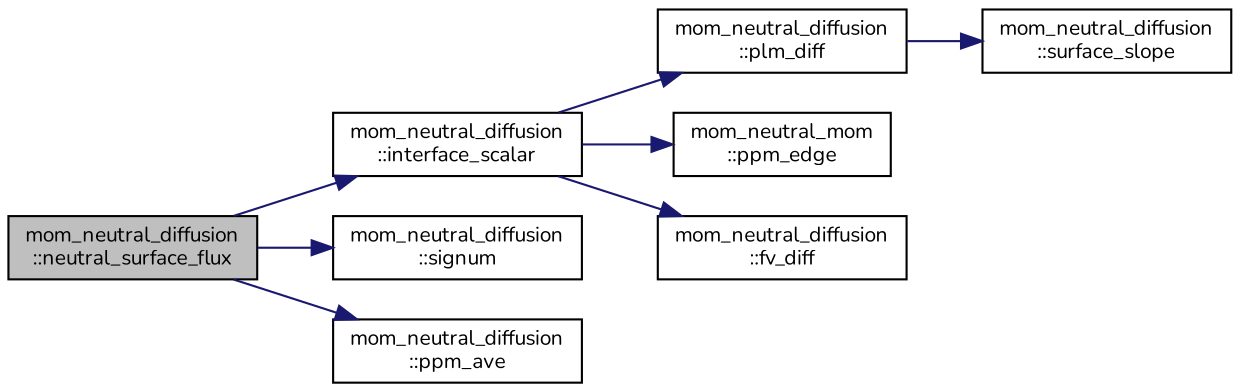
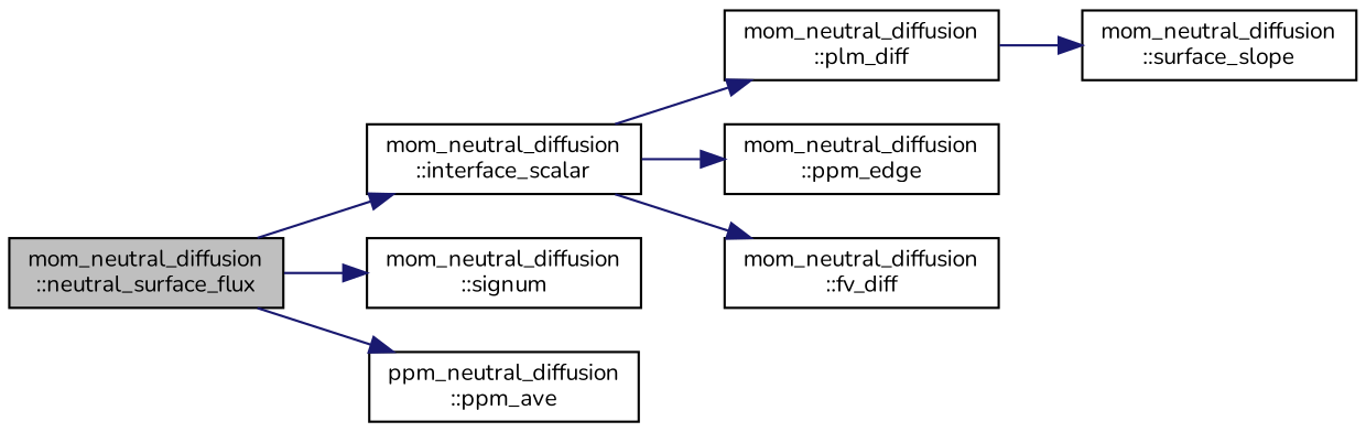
  digraph {
    fontname=Nunito
    rankdir=LR
    node [color=black fillcolor=white fontname=Nunito fontsize=10 shape=record style=filled]
    edge [color=midnightblue fontname=Nunito fontsize=10 labelfontname=Helvetica labelfontsize=10 style=solid]
    n1 [fillcolor=grey75 fontcolor=black height=0.2 label="mom_neutral_diffusion\l::neutral_surface_flux" width=0.4]
    n2 [height=0.2 label="mom_neutral_diffusion\l::interface_scalar" width=0.4]
    n3 [height=0.2 label="mom_neutral_diffusion\l::signum" width=0.4]
-   n4 [height=0.2 label="mom_neutral_diffusion\l::ppm_ave" width=0.4]
+   n4 [height=0.2 label="ppm_neutral_diffusion\l::ppm_ave" width=0.4]
    n5 [height=0.2 label="mom_neutral_diffusion\l::plm_diff" width=0.4]
-   n6 [height=0.2 label="mom_neutral_mom\l::ppm_edge" width=0.4]
+   n6 [height=0.2 label="mom_neutral_diffusion\l::ppm_edge" width=0.4]
    n7 [height=0.2 label="mom_neutral_diffusion\l::fv_diff" width=0.4]
    n8 [height=0.2 label="mom_neutral_diffusion\l::surface_slope" width=0.4]
    n1 -> n2
    n1 -> n3
    n1 -> n4
    n2 -> n5
    n2 -> n6
    n2 -> n7
    n5 -> n8
  }
